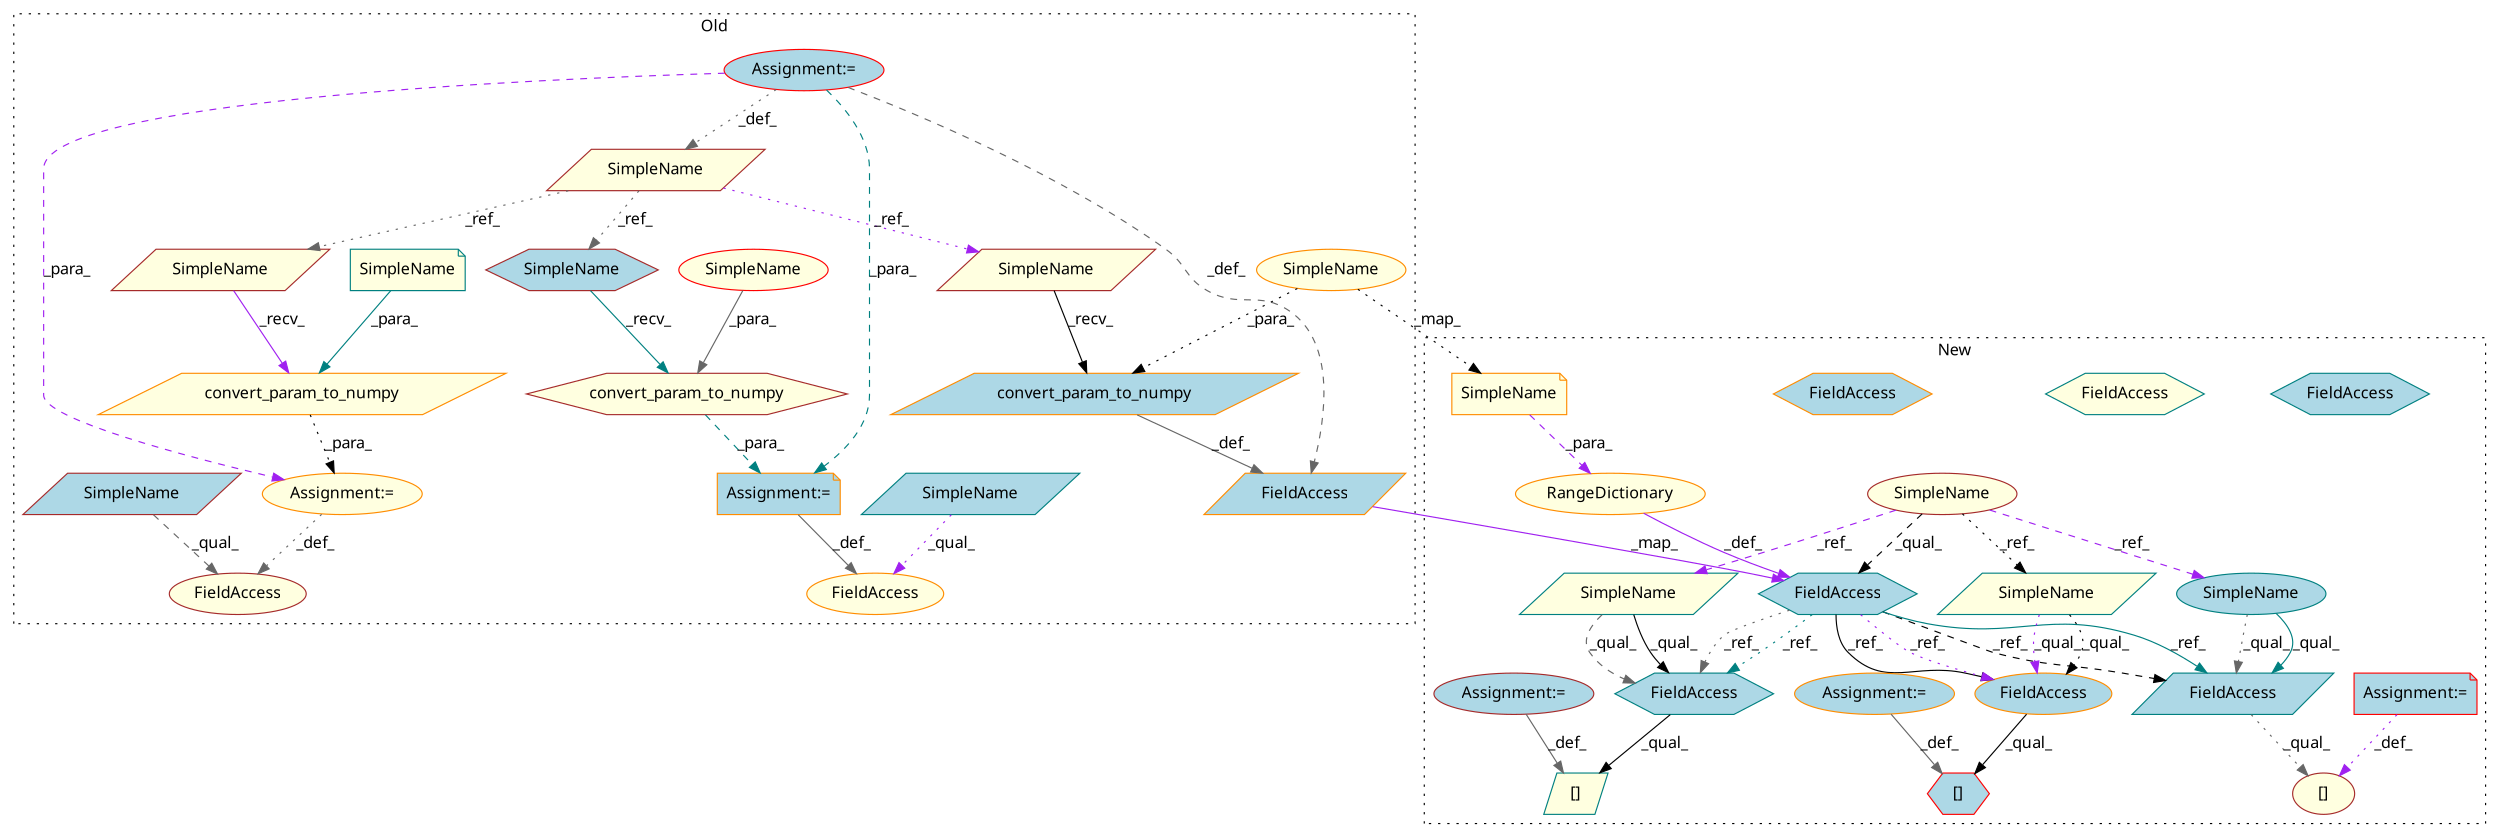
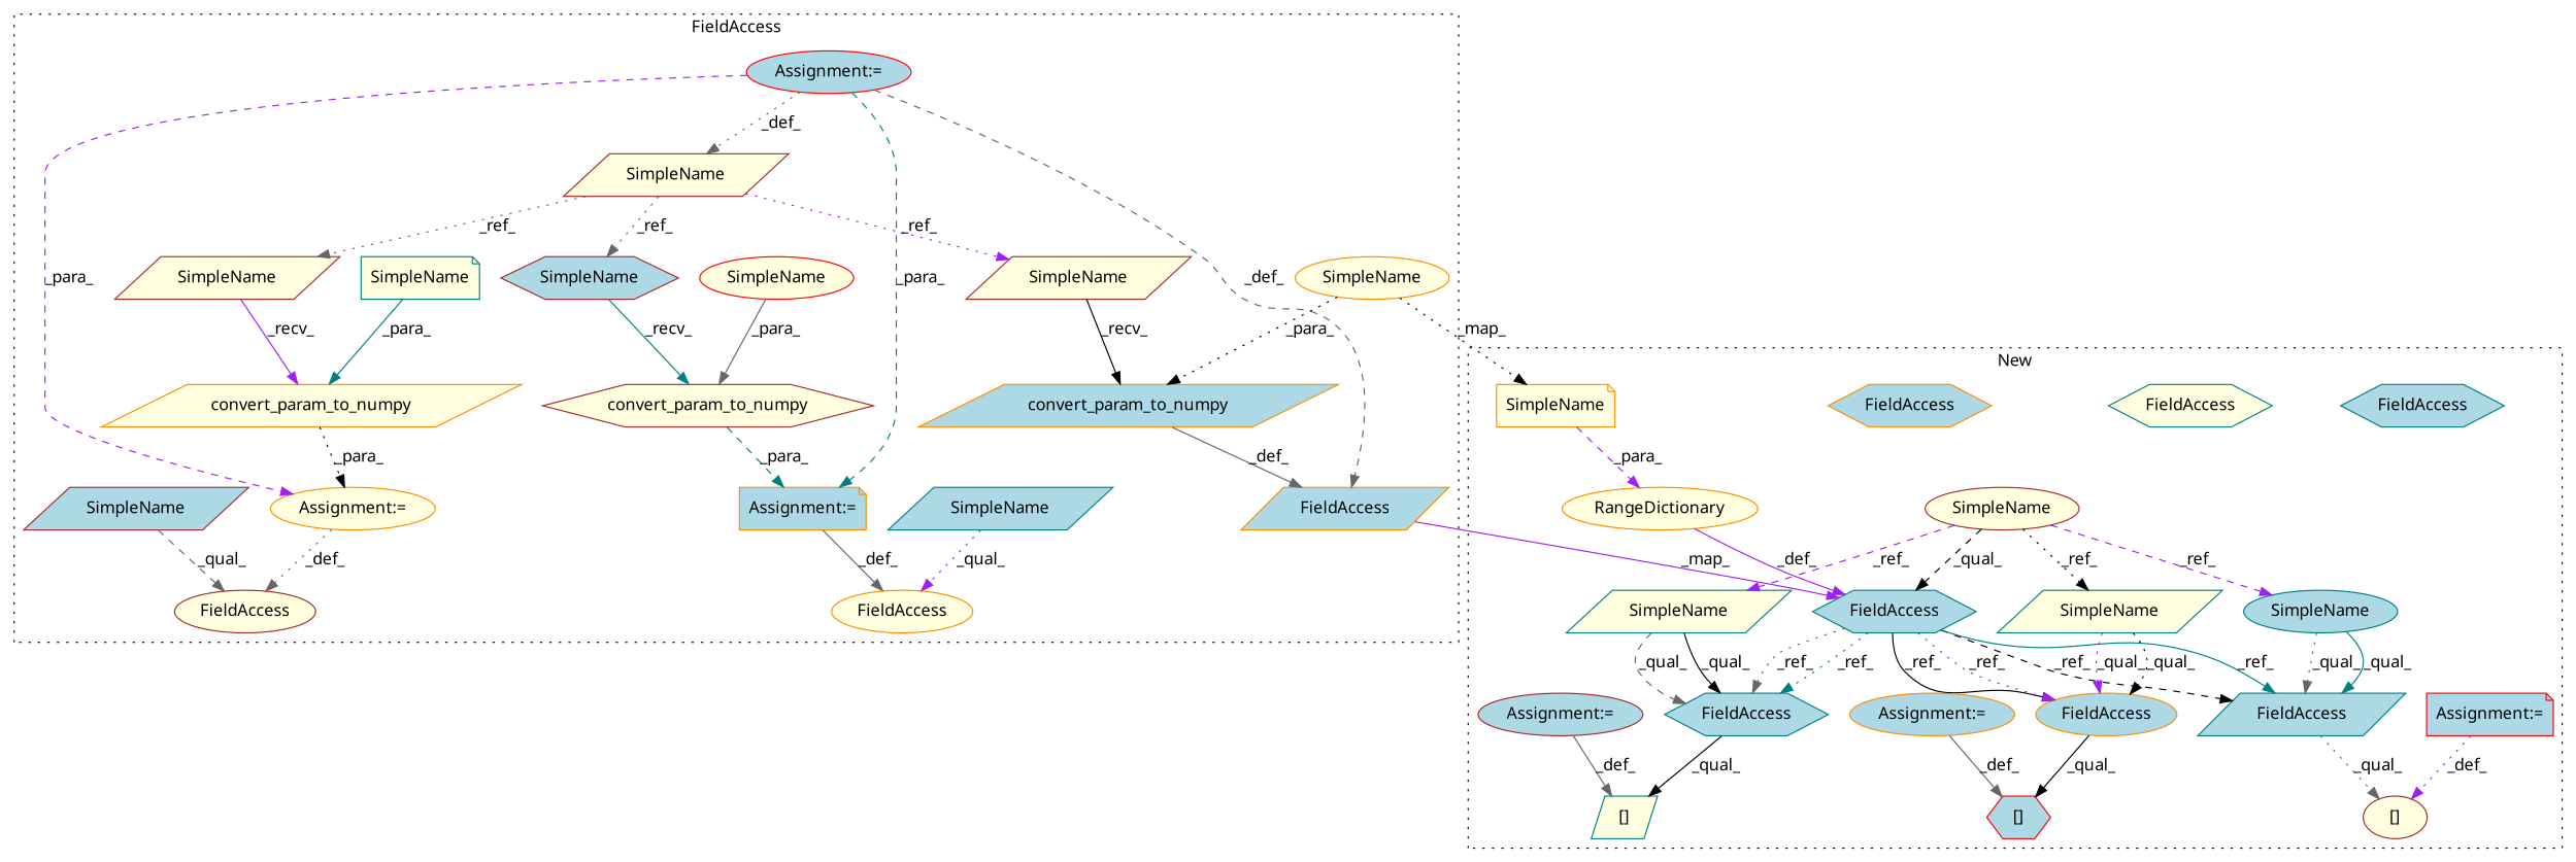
  digraph {
    fontname="Noto Sans"
    node [a=42 l=10 s=2351 shape=ellipse style=filled fillcolor=lightyellow color=darkorange fontname="Noto Sans"]
    edge [color=gray40 style=dotted fontname="Noto Sans"]
    n1 [a=32 l="23,1" label=convert_param_to_numpy s="2282,2316" shape=parallelogram]
    n2 [a=7 l=13 label="Assignment:=" s=1688 fillcolor=lightblue color=red]
    n3 [a=32 l="23,1" label=convert_param_to_numpy s="2093,2127" shape=parallelogram fillcolor=lightblue]
    n4 [a=22 l=7 label=FieldAccess s=2260 color=brown]
    n5 [l=13 label=SimpleName s=1688 shape=parallelogram color=brown]
    n6 [a=7 l=1 label="Assignment:=" s=2267]
    n7 [a=22 l=7 label=FieldAccess s=2071 shape=parallelogram fillcolor=lightblue]
    n8 [a=32 l="23,1" label=convert_param_to_numpy s="2156,2190" shape=hexagon color=brown]
    n9 [a=22 l=7 label=FieldAccess s=2134]
    n10 [a=7 l=1 label="Assignment:=" s=2141 shape=note fillcolor=lightblue]
    n11 [l=4 label=SimpleName s=2134 shape=parallelogram fillcolor=lightblue color=teal]
    n12 [l=4 label=SimpleName s=2260 shape=parallelogram fillcolor=lightblue color=brown]
    n13 [l=13 label=SimpleName s=2142 shape=hexagon fillcolor=lightblue color=brown]
    n14 [l=13 label=SimpleName s=2079 shape=parallelogram color=brown]
    n15 [l=13 label=SimpleName s=2268 shape=parallelogram color=brown]
    n16 [l=9 label=SimpleName s=2307 shape=note color=teal]
    n17 [l=9 label=SimpleName s=2181 color=red]
    n18 [l=9 label=SimpleName s=2118]
    n19 [a=32 l="16,1" label=RangeDictionary s="2277,2302"]
    n20 [a=2 l="11,1" label="[]" s="2351,2363" shape=parallelogram color=teal]
    n21 [a=22 label=FieldAccess shape=hexagon fillcolor=lightblue color=teal]
    n22 [a=7 l=1 label="Assignment:=" s=2364 fillcolor=lightblue color=brown]
    n23 [a=2 l="11,1" label="[]" s="2330,2342" color=brown]
    n24 [a=22 label=FieldAccess s=2330 shape=hexagon color=teal]
    n25 [a=7 l=1 label="Assignment:=" s=2343 shape=note fillcolor=lightblue color=red]
    n26 [l=4 label=SimpleName s=1816 color=brown]
    n27 [a=22 label=FieldAccess s=2266 shape=hexagon fillcolor=lightblue color=teal]
    n28 [a=2 l="11,1" label="[]" s="2424,2441" shape=hexagon fillcolor=lightblue color=red]
    n29 [a=22 label=FieldAccess s=2424 shape=hexagon fillcolor=lightblue]
    n30 [a=7 l=1 label="Assignment:=" s=2442 fillcolor=lightblue]
    n31 [l=4 label=SimpleName shape=parallelogram color=teal]
    n32 [l=4 label=SimpleName s=2330 fillcolor=lightblue color=teal]
    n33 [l=4 label=SimpleName s=2424 shape=parallelogram color=teal]
    n34 [a=22 label=FieldAccess shape=hexagon fillcolor=lightblue color=teal]
    n35 [a=22 label=FieldAccess s=2424 fillcolor=lightblue]
    n36 [a=22 label=FieldAccess s=2330 shape=parallelogram fillcolor=lightblue color=teal]
    n37 [l=9 label=SimpleName s=2293 shape=note]
    subgraph cluster_1 {
-     label=Old
+     label=FieldAccess
      style=dotted
      n1
      n2
      n3
      n4
      n5
      n6
      n7
      n8
      n9
      n10
      n11
      n12
      n13
      n14
      n15
      n16
      n17
      n18
    }
    subgraph cluster_2 {
      label=New
      style=dotted
      n19
      n20
      n21
      n22
      n23
      n24
      n25
      n26
      n27
      n28
      n29
      n30
      n31
      n32
      n33
      n34
      n35
      n36
      n37
    }
    n1 -> n6 [label=_para_ color=black]
    n2 -> n5 [label=_def_]
    n2 -> n6 [label=_para_ color=purple style=dashed]
    n2 -> n7 [label=_def_ style=dashed]
    n2 -> n10 [label=_para_ color=teal style=dashed]
    n3 -> n7 [label=_def_ style=solid]
    n5 -> n13 [label=_ref_]
    n5 -> n14 [label=_ref_ color=purple]
    n5 -> n15 [label=_ref_]
    n6 -> n4 [label=_def_]
    n7 -> n27 [label=_map_ color=purple style=solid]
    n8 -> n10 [label=_para_ color=teal style=dashed]
    n10 -> n9 [label=_def_ style=solid]
    n11 -> n9 [label=_qual_ color=purple]
    n12 -> n4 [label=_qual_ style=dashed]
    n13 -> n8 [label=_recv_ color=teal style=solid]
    n14 -> n3 [label=_recv_ color=black style=solid]
    n15 -> n1 [label=_recv_ color=purple style=solid]
    n16 -> n1 [label=_para_ color=teal style=solid]
    n17 -> n8 [label=_para_ style=solid]
    n18 -> n3 [label=_para_ color=black]
    n18 -> n37 [label=_map_ color=black]
    n19 -> n27 [label=_def_ color=purple style=solid]
    n22 -> n20 [label=_def_ style=solid]
    n25 -> n23 [label=_def_ color=purple]
    n26 -> n27 [label=_qual_ color=black style=dashed]
    n26 -> n31 [label=_ref_ color=purple style=dashed]
    n26 -> n32 [label=_ref_ color=purple style=dashed]
    n26 -> n33 [label=_ref_ color=black]
    n27 -> n34 [label=_ref_]
    n27 -> n34 [label=_ref_ color=teal]
    n27 -> n35 [label=_ref_ color=black style=solid]
    n27 -> n35 [label=_ref_ color=purple]
    n27 -> n36 [label=_ref_ color=black style=dashed]
    n27 -> n36 [label=_ref_ color=teal style=solid]
    n30 -> n28 [label=_def_ style=solid]
    n31 -> n34 [label=_qual_ color=black style=solid]
    n31 -> n34 [label=_qual_ style=dashed]
    n32 -> n36 [label=_qual_]
    n32 -> n36 [label=_qual_ color=teal style=solid]
    n33 -> n35 [label=_qual_ color=purple]
    n33 -> n35 [label=_qual_ color=black]
    n34 -> n20 [label=_qual_ color=black style=solid]
    n35 -> n28 [label=_qual_ color=black style=solid]
    n36 -> n23 [label=_qual_]
    n37 -> n19 [label=_para_ color=purple style=dashed]
  }
